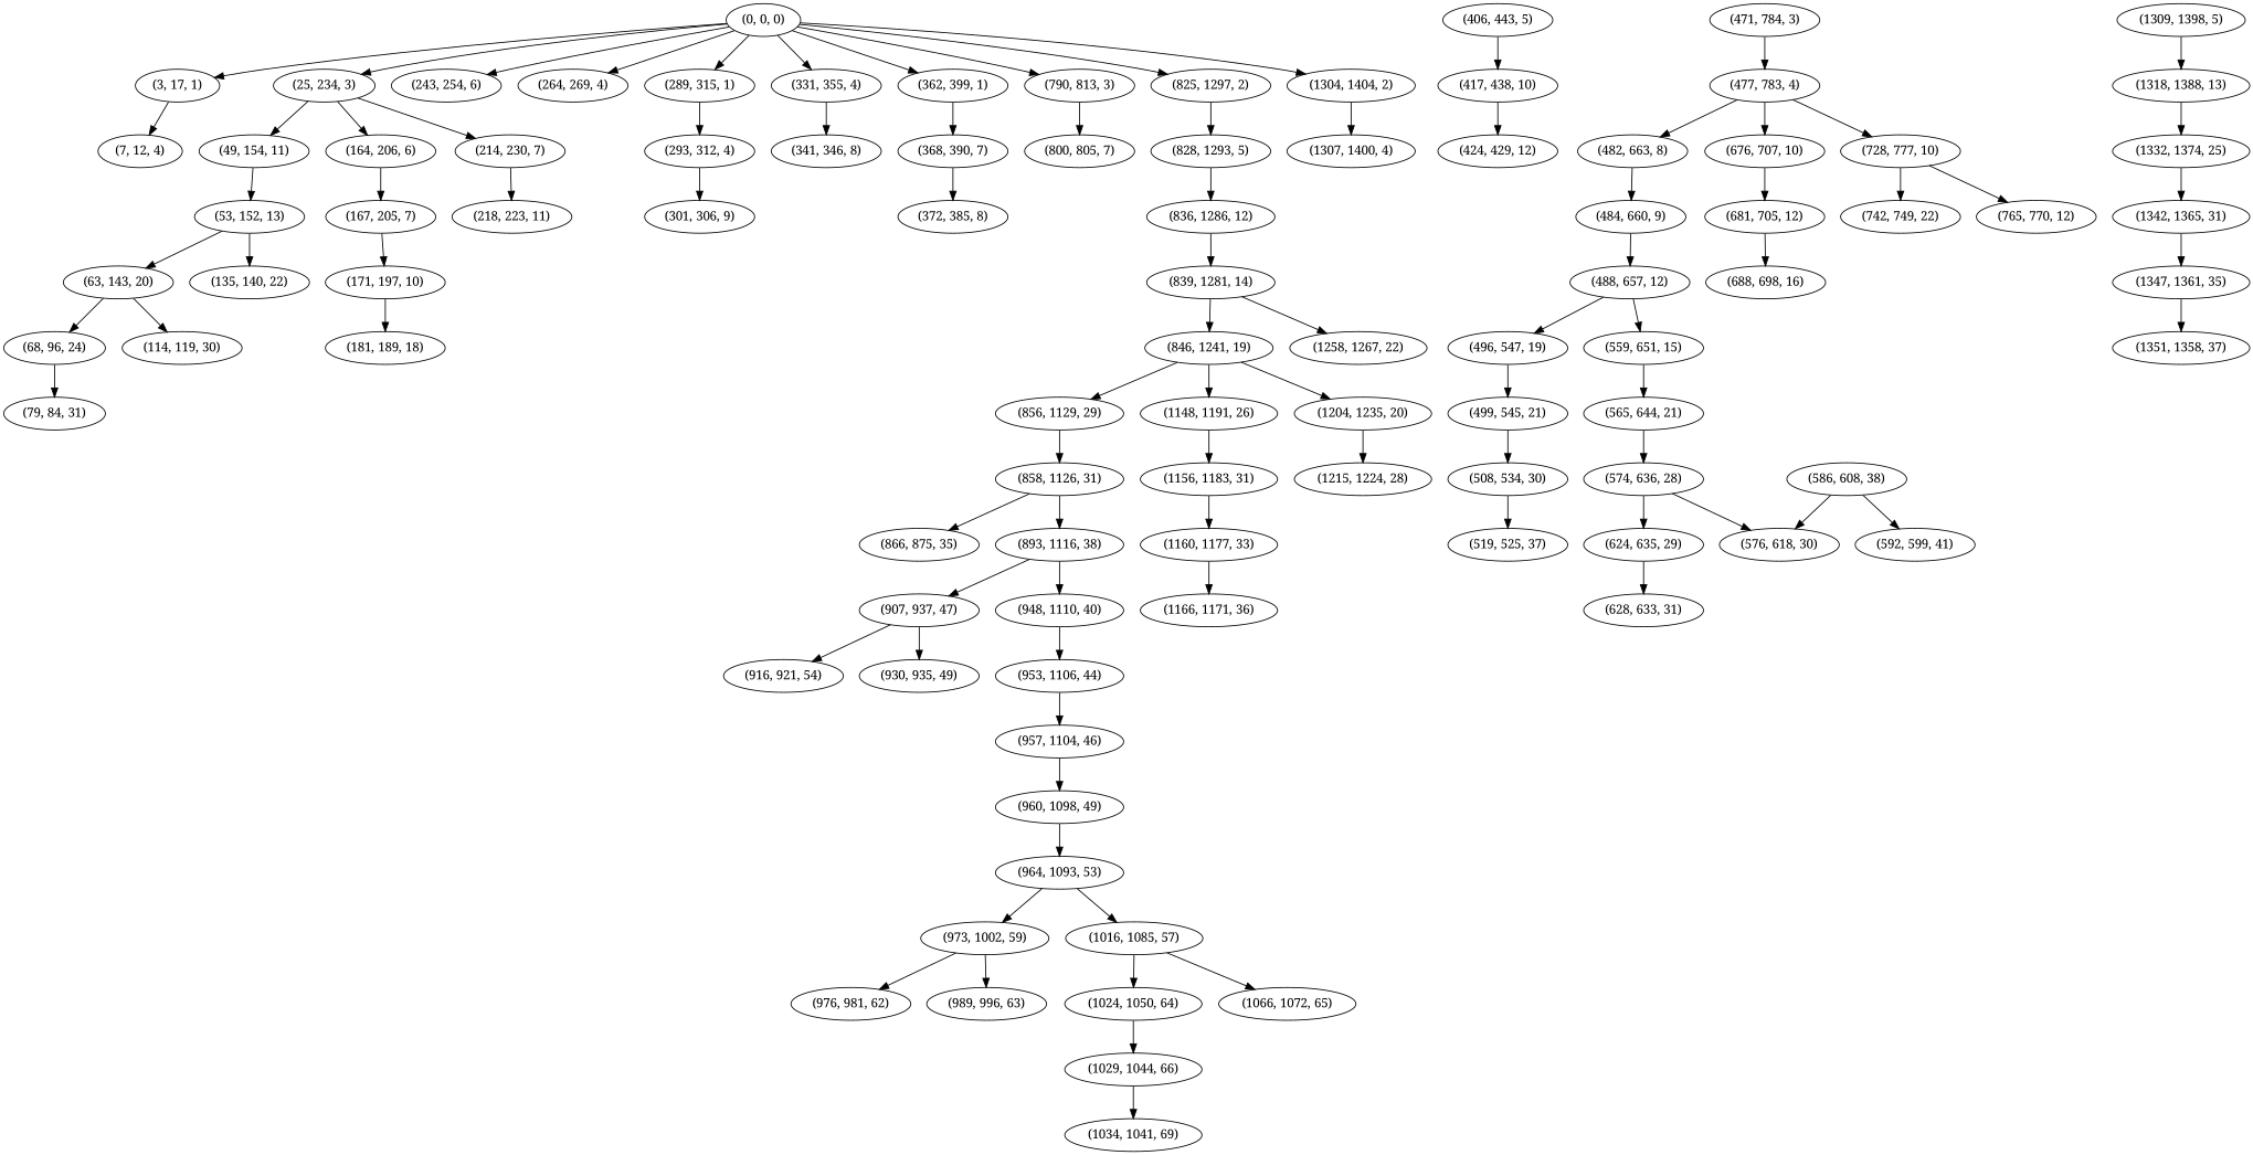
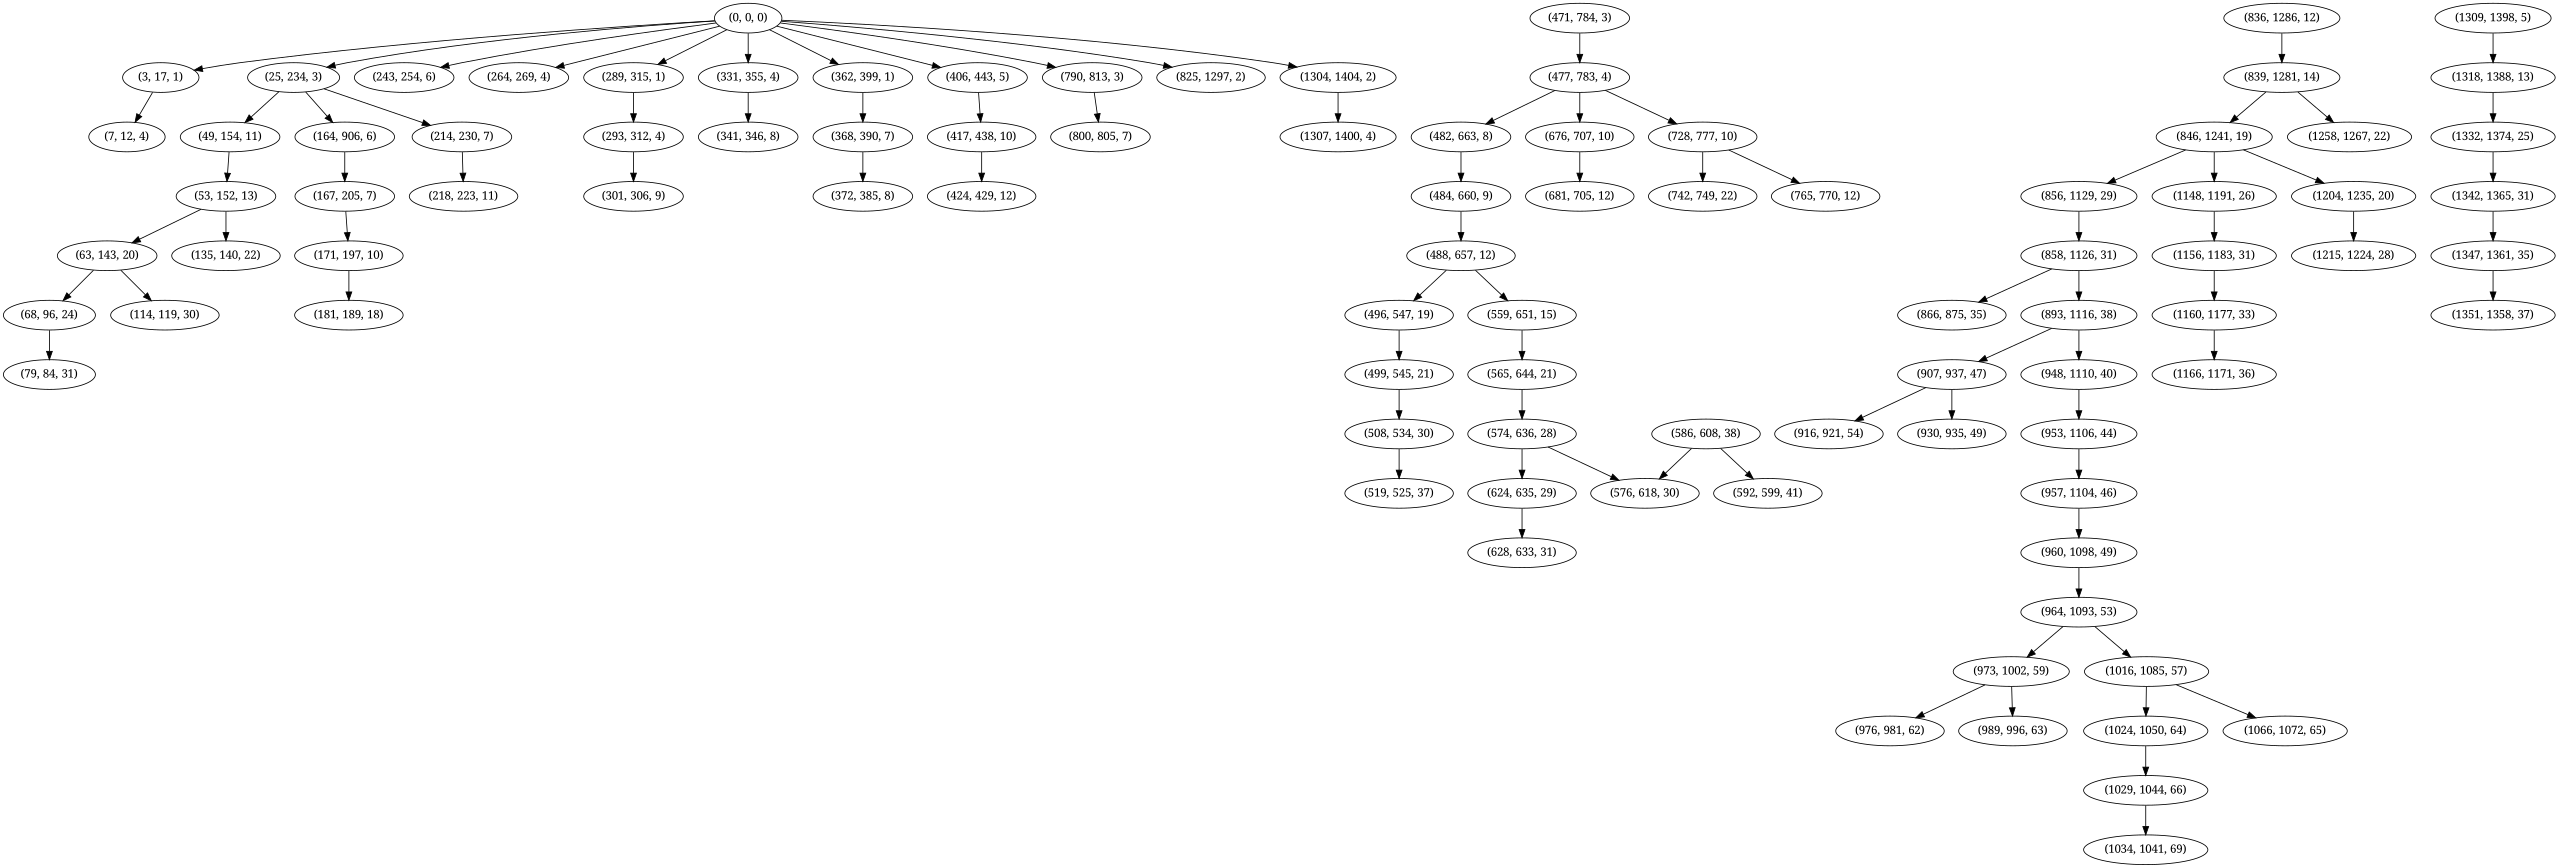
  digraph {
    fontname="Noto Serif"
    node [fontname="Noto Serif"]
    edge [fontname="Noto Serif"]
    "(0, 0, 0)"
    "(3, 17, 1)"
    n3 [label="(25, 234, 3)"]
    "(243, 254, 6)"
    "(264, 269, 4)"
    "(289, 315, 1)"
    "(331, 355, 4)"
    "(362, 399, 1)"
    "(406, 443, 5)"
    "(790, 813, 3)"
    "(825, 1297, 2)"
    "(1304, 1404, 2)"
    "(7, 12, 4)"
    "(49, 154, 11)"
-   "(164, 206, 6)"
+   "(164, 206, 6)" [label="(164, 906, 6)"]
    "(214, 230, 7)"
    "(293, 312, 4)"
    "(341, 346, 8)"
    "(368, 390, 7)"
    "(417, 438, 10)"
    "(471, 784, 3)"
    "(477, 783, 4)"
    "(800, 805, 7)"
-   "(828, 1293, 5)"
    "(1307, 1400, 4)"
    "(53, 152, 13)"
    "(167, 205, 7)"
    "(218, 223, 11)"
    "(63, 143, 20)"
    "(135, 140, 22)"
    "(68, 96, 24)"
    "(114, 119, 30)"
    "(79, 84, 31)"
    "(171, 197, 10)"
    "(181, 189, 18)"
    "(301, 306, 9)"
    "(372, 385, 8)"
    "(424, 429, 12)"
    "(482, 663, 8)"
    "(676, 707, 10)"
    "(728, 777, 10)"
    "(484, 660, 9)"
    "(681, 705, 12)"
    "(742, 749, 22)"
    "(765, 770, 12)"
    "(488, 657, 12)"
    "(496, 547, 19)"
    "(559, 651, 15)"
    "(499, 545, 21)"
    "(565, 644, 21)"
    "(508, 534, 30)"
    "(519, 525, 37)"
    "(574, 636, 28)"
    "(576, 618, 30)"
    "(624, 635, 29)"
    "(628, 633, 31)"
    "(586, 608, 38)"
    "(592, 599, 41)"
-   "(688, 698, 16)"
    "(836, 1286, 12)"
    "(839, 1281, 14)"
    "(846, 1241, 19)"
    "(1258, 1267, 22)"
    "(856, 1129, 29)"
    "(1148, 1191, 26)"
    "(1204, 1235, 20)"
    "(858, 1126, 31)"
    "(1156, 1183, 31)"
    "(1215, 1224, 28)"
    "(866, 875, 35)"
    "(893, 1116, 38)"
    "(907, 937, 47)"
    "(948, 1110, 40)"
    "(916, 921, 54)"
    "(930, 935, 49)"
    "(953, 1106, 44)"
    "(957, 1104, 46)"
    "(960, 1098, 49)"
    "(964, 1093, 53)"
    "(973, 1002, 59)"
    "(1016, 1085, 57)"
    "(976, 981, 62)"
    "(989, 996, 63)"
    "(1024, 1050, 64)"
    "(1066, 1072, 65)"
    "(1029, 1044, 66)"
    "(1034, 1041, 69)"
    "(1160, 1177, 33)"
    "(1166, 1171, 36)"
    "(1309, 1398, 5)"
    "(1318, 1388, 13)"
    "(1332, 1374, 25)"
    "(1342, 1365, 31)"
    "(1347, 1361, 35)"
    "(1351, 1358, 37)"
    "(0, 0, 0)" -> "(3, 17, 1)"
    "(0, 0, 0)" -> n3
    "(0, 0, 0)" -> "(243, 254, 6)"
    "(0, 0, 0)" -> "(264, 269, 4)"
    "(0, 0, 0)" -> "(289, 315, 1)"
    "(0, 0, 0)" -> "(331, 355, 4)"
    "(0, 0, 0)" -> "(362, 399, 1)"
+   "(0, 0, 0)" -> "(406, 443, 5)"
    "(0, 0, 0)" -> "(790, 813, 3)"
    "(0, 0, 0)" -> "(825, 1297, 2)"
    "(0, 0, 0)" -> "(1304, 1404, 2)"
    "(3, 17, 1)" -> "(7, 12, 4)"
    n3 -> "(49, 154, 11)"
    n3 -> "(164, 206, 6)"
    n3 -> "(214, 230, 7)"
    "(289, 315, 1)" -> "(293, 312, 4)"
    "(331, 355, 4)" -> "(341, 346, 8)"
    "(362, 399, 1)" -> "(368, 390, 7)"
    "(406, 443, 5)" -> "(417, 438, 10)"
    "(790, 813, 3)" -> "(800, 805, 7)"
-   "(825, 1297, 2)" -> "(828, 1293, 5)"
    "(1304, 1404, 2)" -> "(1307, 1400, 4)"
    "(49, 154, 11)" -> "(53, 152, 13)"
    "(164, 206, 6)" -> "(167, 205, 7)"
    "(214, 230, 7)" -> "(218, 223, 11)"
    "(293, 312, 4)" -> "(301, 306, 9)"
    "(368, 390, 7)" -> "(372, 385, 8)"
    "(417, 438, 10)" -> "(424, 429, 12)"
    "(471, 784, 3)" -> "(477, 783, 4)"
    "(477, 783, 4)" -> "(482, 663, 8)"
    "(477, 783, 4)" -> "(676, 707, 10)"
    "(477, 783, 4)" -> "(728, 777, 10)"
-   "(828, 1293, 5)" -> "(836, 1286, 12)"
    "(53, 152, 13)" -> "(63, 143, 20)"
    "(53, 152, 13)" -> "(135, 140, 22)"
    "(167, 205, 7)" -> "(171, 197, 10)"
    "(63, 143, 20)" -> "(68, 96, 24)"
    "(63, 143, 20)" -> "(114, 119, 30)"
    "(68, 96, 24)" -> "(79, 84, 31)"
    "(171, 197, 10)" -> "(181, 189, 18)"
    "(482, 663, 8)" -> "(484, 660, 9)"
    "(676, 707, 10)" -> "(681, 705, 12)"
    "(728, 777, 10)" -> "(742, 749, 22)"
    "(728, 777, 10)" -> "(765, 770, 12)"
    "(484, 660, 9)" -> "(488, 657, 12)"
-   "(681, 705, 12)" -> "(688, 698, 16)"
    "(488, 657, 12)" -> "(496, 547, 19)"
    "(488, 657, 12)" -> "(559, 651, 15)"
    "(496, 547, 19)" -> "(499, 545, 21)"
    "(559, 651, 15)" -> "(565, 644, 21)"
    "(499, 545, 21)" -> "(508, 534, 30)"
    "(565, 644, 21)" -> "(574, 636, 28)"
    "(508, 534, 30)" -> "(519, 525, 37)"
    "(574, 636, 28)" -> "(576, 618, 30)"
    "(574, 636, 28)" -> "(624, 635, 29)"
    "(624, 635, 29)" -> "(628, 633, 31)"
    "(586, 608, 38)" -> "(576, 618, 30)"
    "(586, 608, 38)" -> "(592, 599, 41)"
    "(836, 1286, 12)" -> "(839, 1281, 14)"
    "(839, 1281, 14)" -> "(846, 1241, 19)"
    "(839, 1281, 14)" -> "(1258, 1267, 22)"
    "(846, 1241, 19)" -> "(856, 1129, 29)"
    "(846, 1241, 19)" -> "(1148, 1191, 26)"
    "(846, 1241, 19)" -> "(1204, 1235, 20)"
    "(856, 1129, 29)" -> "(858, 1126, 31)"
    "(1148, 1191, 26)" -> "(1156, 1183, 31)"
    "(1204, 1235, 20)" -> "(1215, 1224, 28)"
    "(858, 1126, 31)" -> "(866, 875, 35)"
    "(858, 1126, 31)" -> "(893, 1116, 38)"
    "(1156, 1183, 31)" -> "(1160, 1177, 33)"
    "(893, 1116, 38)" -> "(907, 937, 47)"
    "(893, 1116, 38)" -> "(948, 1110, 40)"
    "(907, 937, 47)" -> "(916, 921, 54)"
    "(907, 937, 47)" -> "(930, 935, 49)"
    "(948, 1110, 40)" -> "(953, 1106, 44)"
    "(953, 1106, 44)" -> "(957, 1104, 46)"
    "(957, 1104, 46)" -> "(960, 1098, 49)"
    "(960, 1098, 49)" -> "(964, 1093, 53)"
    "(964, 1093, 53)" -> "(973, 1002, 59)"
    "(964, 1093, 53)" -> "(1016, 1085, 57)"
    "(973, 1002, 59)" -> "(976, 981, 62)"
    "(973, 1002, 59)" -> "(989, 996, 63)"
    "(1016, 1085, 57)" -> "(1024, 1050, 64)"
    "(1016, 1085, 57)" -> "(1066, 1072, 65)"
    "(1024, 1050, 64)" -> "(1029, 1044, 66)"
    "(1029, 1044, 66)" -> "(1034, 1041, 69)"
    "(1160, 1177, 33)" -> "(1166, 1171, 36)"
    "(1309, 1398, 5)" -> "(1318, 1388, 13)"
    "(1318, 1388, 13)" -> "(1332, 1374, 25)"
    "(1332, 1374, 25)" -> "(1342, 1365, 31)"
    "(1342, 1365, 31)" -> "(1347, 1361, 35)"
    "(1347, 1361, 35)" -> "(1351, 1358, 37)"
  }
